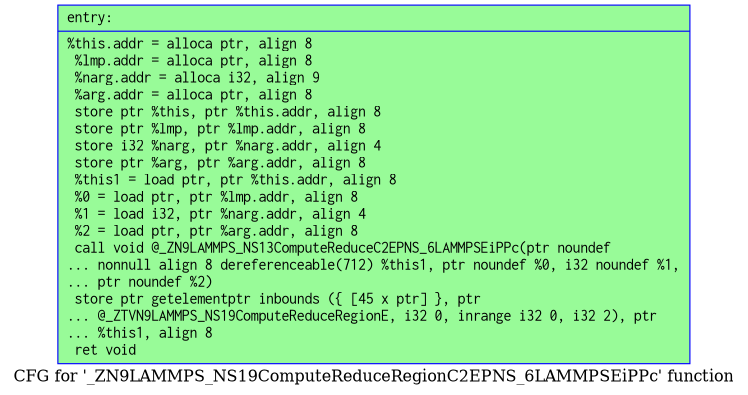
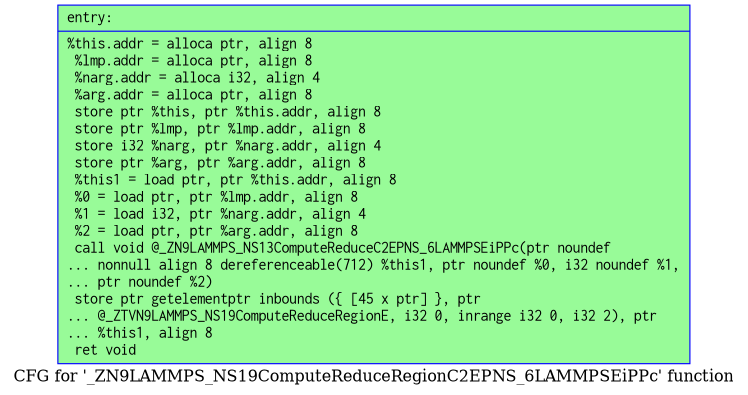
  digraph {
    label="CFG for '_ZN9LAMMPS_NS19ComputeReduceRegionC2EPNS_6LAMMPSEiPPc' function"
-   n1 [color=blue fillcolor=palegreen fontname=Courier label="{entry:\l|  %this.addr = alloca ptr, align 8\l  %lmp.addr = alloca ptr, align 8\l  %narg.addr = alloca i32, align 9\l  %arg.addr = alloca ptr, align 8\l  store ptr %this, ptr %this.addr, align 8\l  store ptr %lmp, ptr %lmp.addr, align 8\l  store i32 %narg, ptr %narg.addr, align 4\l  store ptr %arg, ptr %arg.addr, align 8\l  %this1 = load ptr, ptr %this.addr, align 8\l  %0 = load ptr, ptr %lmp.addr, align 8\l  %1 = load i32, ptr %narg.addr, align 4\l  %2 = load ptr, ptr %arg.addr, align 8\l  call void @_ZN9LAMMPS_NS13ComputeReduceC2EPNS_6LAMMPSEiPPc(ptr noundef\l... nonnull align 8 dereferenceable(712) %this1, ptr noundef %0, i32 noundef %1,\l... ptr noundef %2)\l  store ptr getelementptr inbounds (\{ [45 x ptr] \}, ptr\l... @_ZTVN9LAMMPS_NS19ComputeReduceRegionE, i32 0, inrange i32 0, i32 2), ptr\l... %this1, align 8\l  ret void\l}" shape=record style=filled]
+   n1 [color=blue fillcolor=palegreen fontname=Courier label="{entry:\l|  %this.addr = alloca ptr, align 8\l  %lmp.addr = alloca ptr, align 8\l  %narg.addr = alloca i32, align 4\l  %arg.addr = alloca ptr, align 8\l  store ptr %this, ptr %this.addr, align 8\l  store ptr %lmp, ptr %lmp.addr, align 8\l  store i32 %narg, ptr %narg.addr, align 4\l  store ptr %arg, ptr %arg.addr, align 8\l  %this1 = load ptr, ptr %this.addr, align 8\l  %0 = load ptr, ptr %lmp.addr, align 8\l  %1 = load i32, ptr %narg.addr, align 4\l  %2 = load ptr, ptr %arg.addr, align 8\l  call void @_ZN9LAMMPS_NS13ComputeReduceC2EPNS_6LAMMPSEiPPc(ptr noundef\l... nonnull align 8 dereferenceable(712) %this1, ptr noundef %0, i32 noundef %1,\l... ptr noundef %2)\l  store ptr getelementptr inbounds (\{ [45 x ptr] \}, ptr\l... @_ZTVN9LAMMPS_NS19ComputeReduceRegionE, i32 0, inrange i32 0, i32 2), ptr\l... %this1, align 8\l  ret void\l}" shape=record style=filled]
  }
